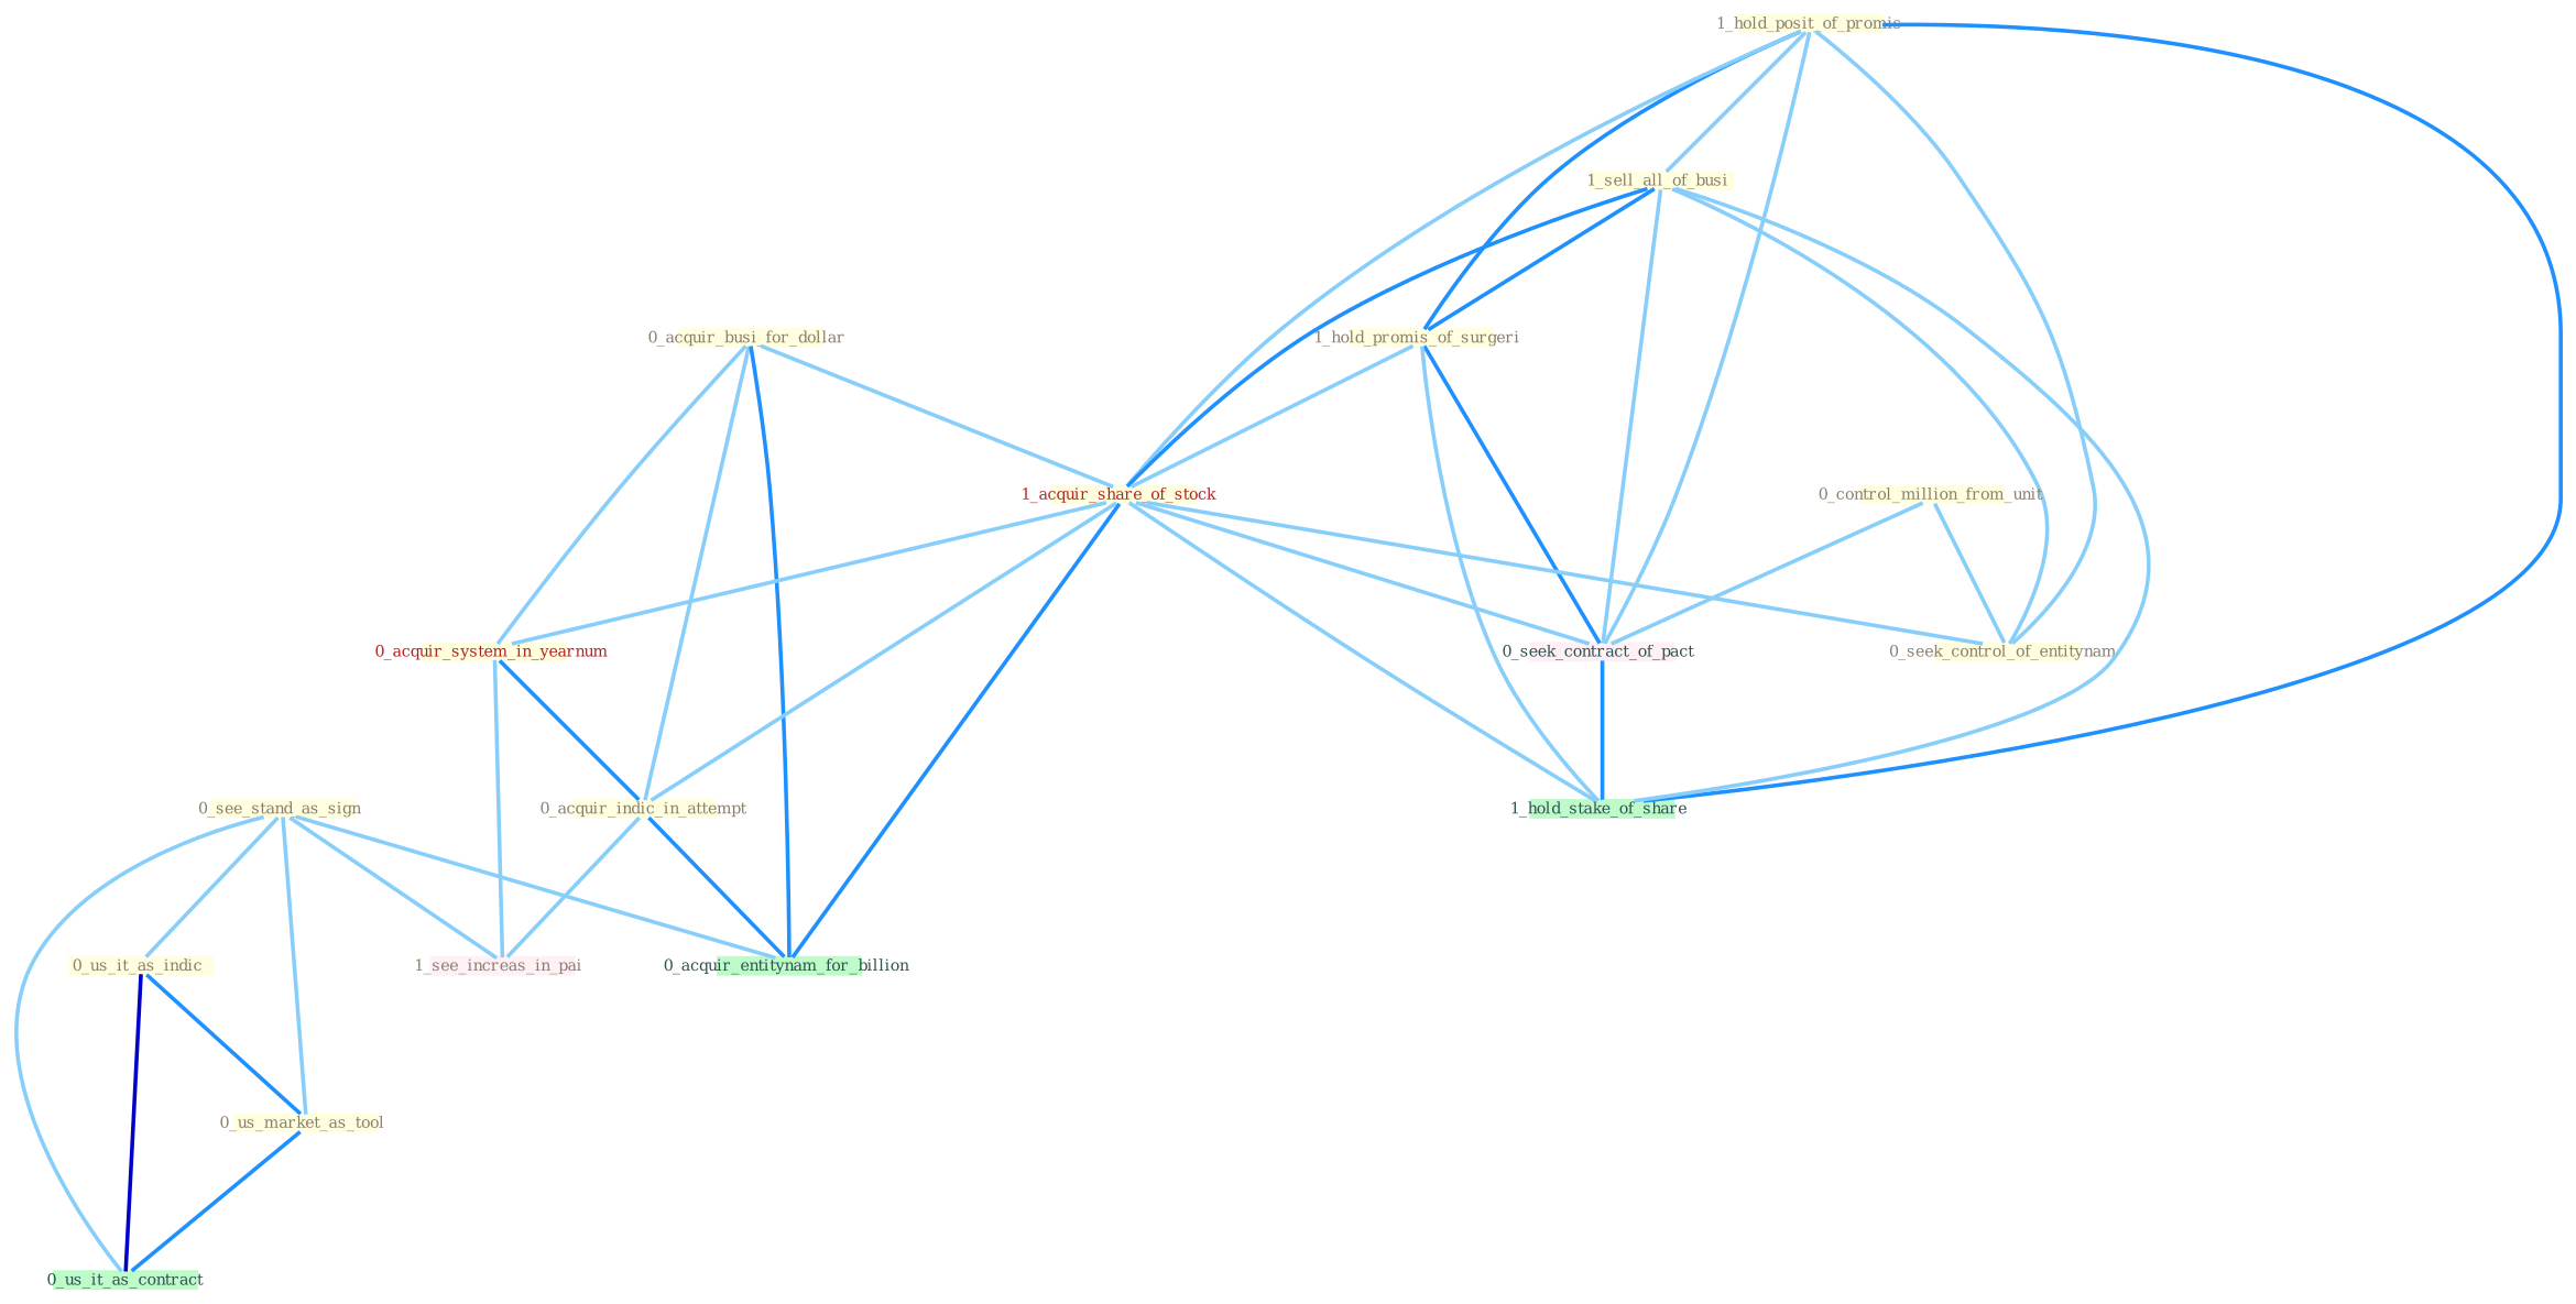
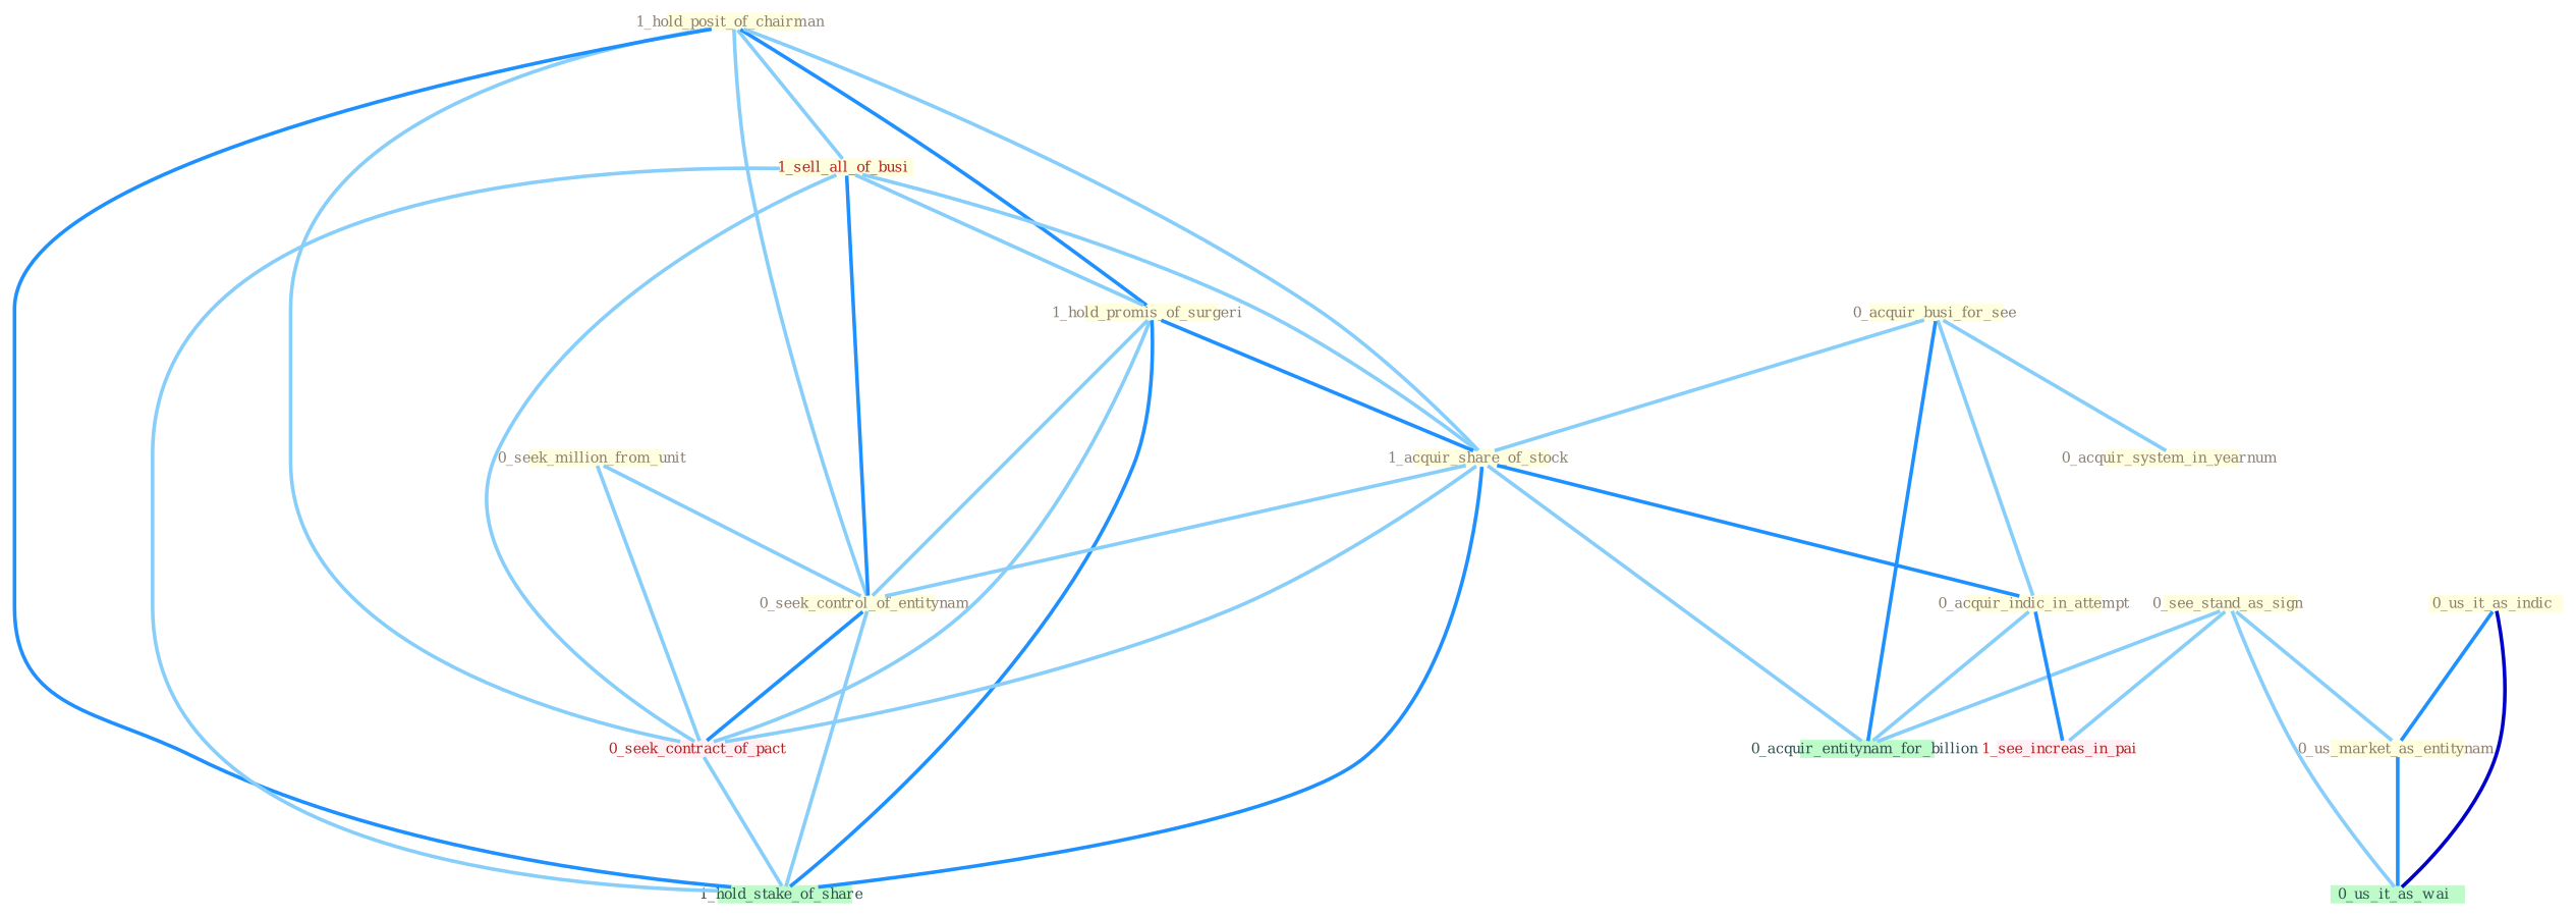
  graph {
    node [color="#ffffe0" fixedsize=true fontcolor="#8b7d6b" fontsize=4 shape=polygon style=filled]
    edge [color="#87cefa" w=1]
-   "1_hold_posit_of_chairman " [height=.06 width=.5 label="1_hold_posit_of_promis"]
-   "1_sell_all_of_busi " [height=.06 width=.5]
+   "1_hold_posit_of_chairman " [height=.06 width=.5]
+   "1_sell_all_of_busi " [fontcolor="#b22222" height=.06 width=.5]
    "1_hold_promis_of_surgeri " [height=.06 width=.5]
-   "0_acquir_busi_for_dollar " [height=.06 width=.5]
-   "0_seek_million_from_unit " [height=.06 width=.5 label="0_control_million_from_unit"]
+   "0_acquir_busi_for_dollar " [height=.06 width=.5 label="0_acquir_busi_for_see"]
+   "0_seek_million_from_unit " [height=.06 width=.5]
    "0_see_stand_as_sign " [height=.06 width=.5]
-   "1_acquir_share_of_stock " [fontcolor="#b22222" height=.06 width=.5]
-   "0_acquir_system_in_yearnum " [fontcolor="#b22222" height=.06 width=.5]
+   "1_acquir_share_of_stock " [height=.06 width=.5]
+   "0_acquir_system_in_yearnum " [height=.06 width=.5]
    n9 [height=.06 label="0_acquir_indic_in_attempt" width=.5]
    "0_us_it_as_indic " [height=.06 width=.5]
    "0_seek_control_of_entitynam " [height=.06 width=.5]
-   "0_us_market_as_tool " [height=.06 width=.5]
-   "0_seek_contract_of_pact " [color="#fff0f5" fontcolor="#2f4f4f" height=.06 width=.5]
-   "1_see_increas_in_pai " [color="#fff0f5" height=.06 width=.5]
+   "0_us_market_as_tool " [height=.06 width=.5 label="0_us_market_as_entitynam"]
+   "0_seek_contract_of_pact " [color="#fff0f5" fontcolor="#b22222" height=.06 width=.5]
+   "1_see_increas_in_pai " [color="#fff0f5" fontcolor="#b22222" height=.06 width=.5]
    "1_hold_stake_of_share " [color="#BDFCC9" fontcolor="#2f4f4f" height=.06 width=.5]
    "0_acquir_entitynam_for_billion " [color="#BDFCC9" fontcolor="#2f4f4f" height=.06 width=.5]
-   "0_us_it_as_wai " [color="#BDFCC9" fontcolor="#2f4f4f" height=.06 width=.5 label="0_us_it_as_contract"]
+   "0_us_it_as_wai " [color="#BDFCC9" fontcolor="#2f4f4f" height=.06 width=.5]
    subgraph sub_1 {
      "1_hold_posit_of_chairman "
      "1_sell_all_of_busi "
      "1_hold_promis_of_surgeri "
      "0_acquir_busi_for_dollar "
      "0_seek_million_from_unit "
      "0_see_stand_as_sign "
      "1_acquir_share_of_stock "
      "0_acquir_system_in_yearnum "
      n9
      "0_us_it_as_indic "
      "0_seek_control_of_entitynam "
      "0_us_market_as_tool "
    }
    subgraph sub_2 {
      "0_seek_contract_of_pact "
      "1_see_increas_in_pai "
    }
    "1_hold_posit_of_chairman " -- "1_sell_all_of_busi "
    "1_hold_posit_of_chairman " -- "1_hold_promis_of_surgeri " [color="#1e90ff" w=2]
    "1_hold_posit_of_chairman " -- "1_acquir_share_of_stock "
    "1_hold_posit_of_chairman " -- "0_seek_control_of_entitynam "
    "1_hold_posit_of_chairman " -- "0_seek_contract_of_pact "
    "1_hold_posit_of_chairman " -- "1_hold_stake_of_share " [color="#1e90ff" w=2]
-   "1_sell_all_of_busi " -- "1_hold_promis_of_surgeri " [color="#1e90ff"]
-   "1_sell_all_of_busi " -- "1_acquir_share_of_stock " [color="#1e90ff"]
-   "1_sell_all_of_busi " -- "0_seek_control_of_entitynam "
+   "1_sell_all_of_busi " -- "1_hold_promis_of_surgeri "
+   "1_sell_all_of_busi " -- "1_acquir_share_of_stock "
+   "1_sell_all_of_busi " -- "0_seek_control_of_entitynam " [color="#1e90ff"]
    "1_sell_all_of_busi " -- "0_seek_contract_of_pact "
    "1_sell_all_of_busi " -- "1_hold_stake_of_share "
-   "1_hold_promis_of_surgeri " -- "1_acquir_share_of_stock "
-   "1_hold_promis_of_surgeri " -- "0_seek_contract_of_pact " [color="#1e90ff"]
-   "1_hold_promis_of_surgeri " -- "1_hold_stake_of_share " [w=2]
+   "1_hold_promis_of_surgeri " -- "1_acquir_share_of_stock " [color="#1e90ff"]
+   "1_hold_promis_of_surgeri " -- "0_seek_control_of_entitynam "
+   "1_hold_promis_of_surgeri " -- "0_seek_contract_of_pact "
+   "1_hold_promis_of_surgeri " -- "1_hold_stake_of_share " [color="#1e90ff" w=2]
    "0_acquir_busi_for_dollar " -- "1_acquir_share_of_stock "
    "0_acquir_busi_for_dollar " -- "0_acquir_system_in_yearnum "
    "0_acquir_busi_for_dollar " -- n9
    "0_acquir_busi_for_dollar " -- "0_acquir_entitynam_for_billion " [color="#1e90ff" w=2]
    "0_seek_million_from_unit " -- "0_seek_control_of_entitynam "
    "0_seek_million_from_unit " -- "0_seek_contract_of_pact "
-   "0_see_stand_as_sign " -- "0_us_it_as_indic "
    "0_see_stand_as_sign " -- "0_us_market_as_tool "
    "0_see_stand_as_sign " -- "1_see_increas_in_pai "
    "0_see_stand_as_sign " -- "0_acquir_entitynam_for_billion "
    "0_see_stand_as_sign " -- "0_us_it_as_wai "
-   "1_acquir_share_of_stock " -- "0_acquir_system_in_yearnum "
-   "1_acquir_share_of_stock " -- n9
+   "1_acquir_share_of_stock " -- n9 [color="#1e90ff"]
    "1_acquir_share_of_stock " -- "0_seek_control_of_entitynam "
    "1_acquir_share_of_stock " -- "0_seek_contract_of_pact "
-   "1_acquir_share_of_stock " -- "1_hold_stake_of_share "
-   "1_acquir_share_of_stock " -- "0_acquir_entitynam_for_billion " [color="#1e90ff"]
-   "0_acquir_system_in_yearnum " -- n9 [color="#1e90ff" w=2]
-   "0_acquir_system_in_yearnum " -- "1_see_increas_in_pai "
-   n9 -- "1_see_increas_in_pai "
-   n9 -- "0_acquir_entitynam_for_billion " [color="#1e90ff"]
+   "1_acquir_share_of_stock " -- "1_hold_stake_of_share " [color="#1e90ff"]
+   "1_acquir_share_of_stock " -- "0_acquir_entitynam_for_billion "
+   n9 -- "1_see_increas_in_pai " [color="#1e90ff"]
+   n9 -- "0_acquir_entitynam_for_billion "
    "0_us_it_as_indic " -- "0_us_market_as_tool " [color="#1e90ff" w=2]
    "0_us_it_as_indic " -- "0_us_it_as_wai " [color="#0000cd" w=3]
+   "0_seek_control_of_entitynam " -- "0_seek_contract_of_pact " [color="#1e90ff" w=2]
+   "0_seek_control_of_entitynam " -- "1_hold_stake_of_share "
    "0_us_market_as_tool " -- "0_us_it_as_wai " [color="#1e90ff" w=2]
-   "0_seek_contract_of_pact " -- "1_hold_stake_of_share " [color="#1e90ff"]
+   "0_seek_contract_of_pact " -- "1_hold_stake_of_share "
  }
